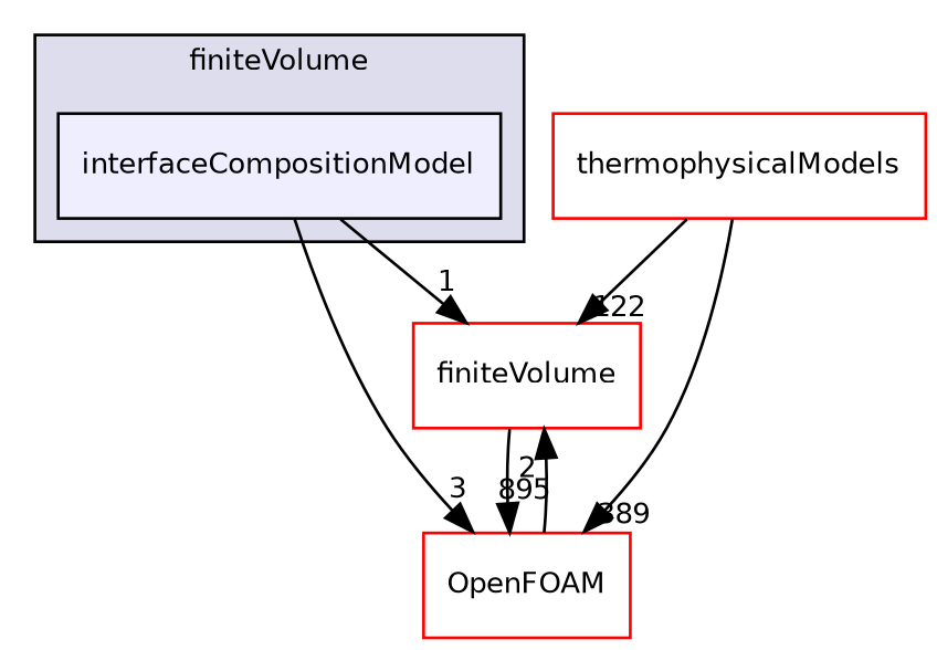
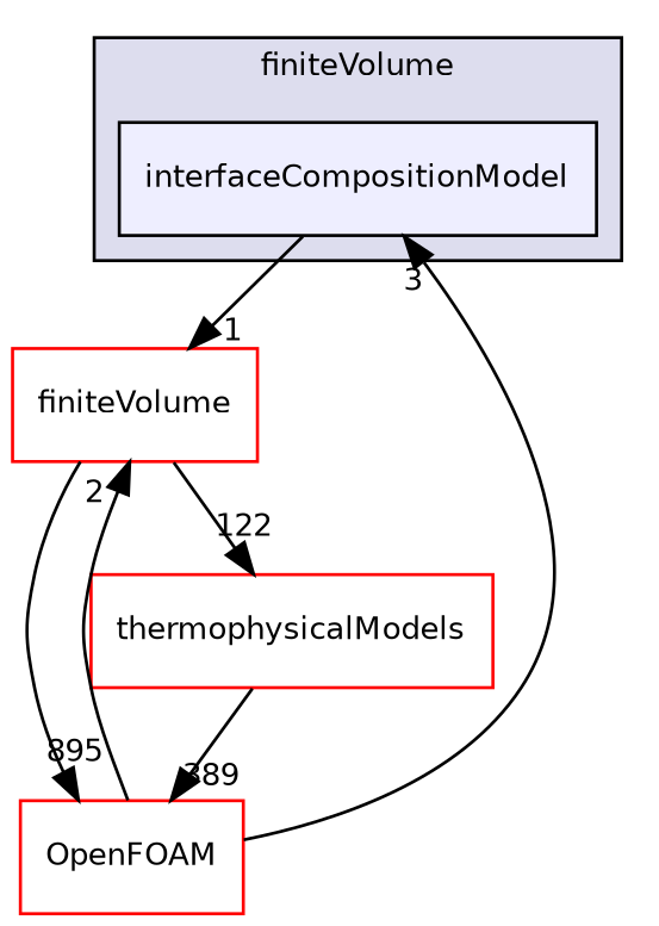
  digraph {
    compound=true
    node [fontname=Helvetica fontsize=10 shape=box color=red]
    edge [labeldistance=1.5 labelfontname=Helvetica labelfontsize=10]
    n1 [fillcolor="#eeeeff" label=interfaceCompositionModel pencolor=black style=filled color=""]
    n2 [label=finiteVolume]
    n3 [label=OpenFOAM]
    n4 [label=thermophysicalModels]
    subgraph cluster_1 {
      bgcolor="#ddddee"
      fontname=Helvetica
      fontsize=10
      label=finiteVolume
      pencolor=black
      n1
    }
    n1 -> n2 [headlabel=1]
-   n1 -> n3 [headlabel=3]
+   n3 -> n1 [headlabel=3]
    n2 -> n3 [headlabel=895]
    n3 -> n2 [headlabel=2]
-   n4 -> n2 [headlabel=122]
+   n2 -> n4 [headlabel=122]
    n4 -> n3 [headlabel=389]
  }
